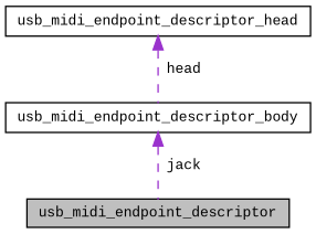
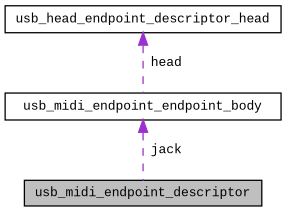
  digraph {
    fontname="Liberation Mono"
    node [color=black fillcolor=white fontname="Liberation Mono" fontsize=10 shape=record style=filled]
    edge [color=darkorchid3 dir=back fontname="Liberation Mono" fontsize=10 labelfontname=Helvetica labelfontsize=10 style=dashed]
    n1 [fillcolor=grey75 fontcolor=black height=0.2 label=usb_midi_endpoint_descriptor width=0.4]
-   n2 [height=0.2 label=usb_midi_endpoint_descriptor_head width=0.4]
-   n3 [height=0.2 label=usb_midi_endpoint_descriptor_body width=0.4]
+   n2 [height=0.2 label=usb_head_endpoint_descriptor_head width=0.4]
+   n3 [height=0.2 label=usb_midi_endpoint_endpoint_body width=0.4]
    n2 -> n3 [label=" head"]
    n3 -> n1 [label=" jack"]
  }
